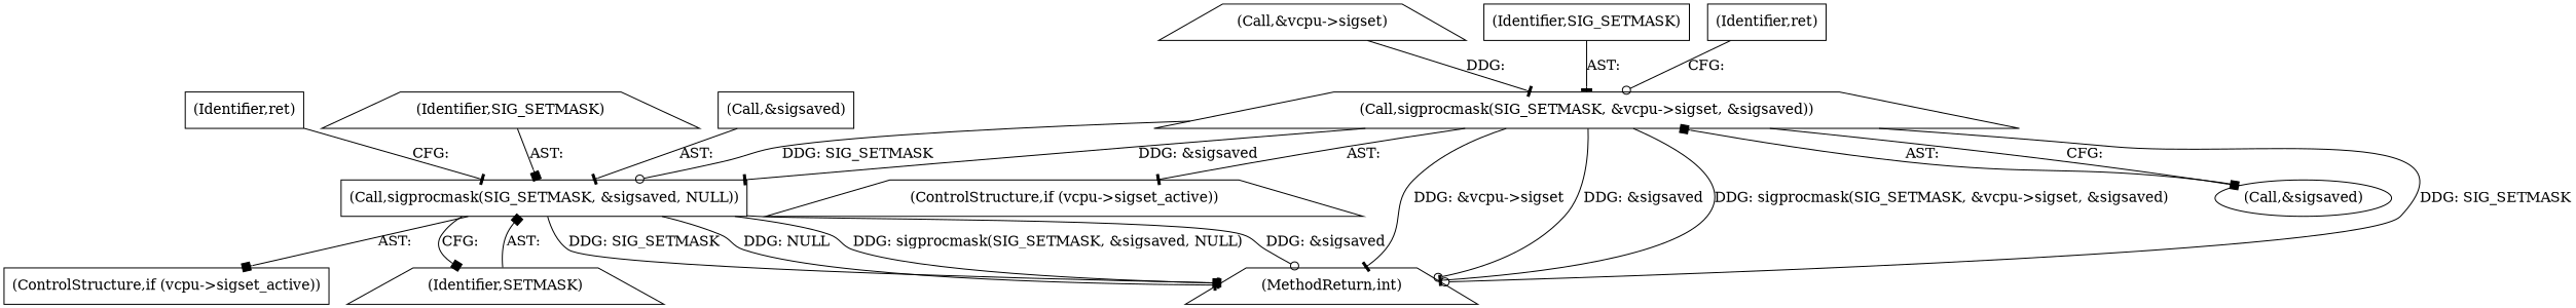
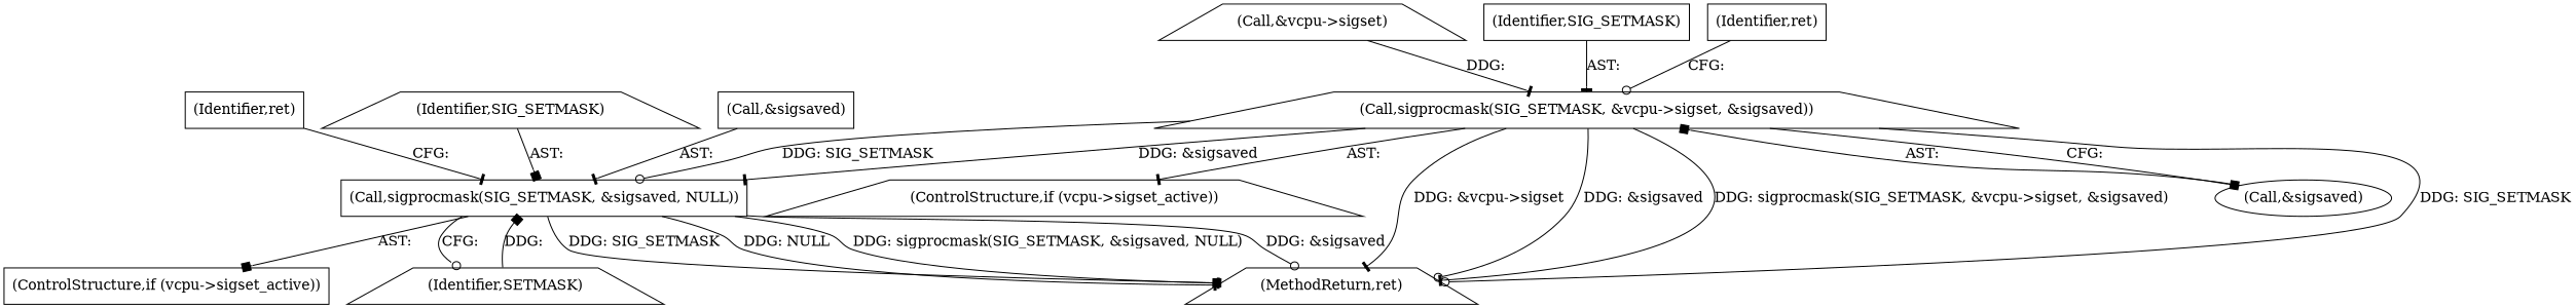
  digraph {
    node [shape=trapezium]
    edge [arrowhead=tee]
    n1 [label="(Call,sigprocmask(SIG_SETMASK, &vcpu->sigset, &sigsaved))"]
    n2 [label="(Call,sigprocmask(SIG_SETMASK, &sigsaved, NULL))" shape=box]
    n3 [label="(Call,&sigsaved)" shape=ellipse]
    n4 [label="(ControlStructure,if (vcpu->sigset_active))"]
-   n5 [label="(MethodReturn,int)"]
+   n5 [label="(MethodReturn,ret)"]
    n6 [label="(ControlStructure,if (vcpu->sigset_active))" shape=box]
    n7 [label="(Identifier,SETMASK)"]
    n8 [label="(Call,&vcpu->sigset)"]
    n9 [label="(Identifier,ret)" shape=box]
    n10 [label="(Identifier,SIG_SETMASK)" shape=box]
    n11 [label="(Identifier,ret)" shape=box]
    n12 [label="(Identifier,SIG_SETMASK)"]
    n13 [label="(Call,&sigsaved)" shape=box]
    n1 -> n2 [arrowhead=odot label="DDG: SIG_SETMASK"]
    n1 -> n2 [label="DDG: &sigsaved"]
    n1 -> n3 [arrowhead=box label="CFG: "]
    n1 -> n4 [label="AST: "]
    n1 -> n5 [label="DDG: &vcpu->sigset"]
    n1 -> n5 [arrowhead=odot label="DDG: &sigsaved"]
    n1 -> n5 [label="DDG: sigprocmask(SIG_SETMASK, &vcpu->sigset, &sigsaved)"]
    n1 -> n5 [arrowhead=odot label="DDG: SIG_SETMASK"]
    n2 -> n5 [arrowhead=box label="DDG: SIG_SETMASK"]
    n2 -> n5 [label="DDG: NULL"]
    n2 -> n5 [label="DDG: sigprocmask(SIG_SETMASK, &sigsaved, NULL)"]
    n2 -> n5 [arrowhead=odot label="DDG: &sigsaved"]
    n2 -> n6 [arrowhead=box label="AST: "]
-   n2 -> n7 [arrowhead=box label="CFG: "]
+   n2 -> n7 [arrowhead=odot label="CFG: "]
    n3 -> n1 [arrowhead=box label="AST: "]
-   n7 -> n2 [arrowhead=box label="AST: "]
+   n7 -> n2 [arrowhead=box label="DDG: "]
    n8 -> n1 [label="DDG: "]
    n9 -> n2 [label="CFG: "]
    n10 -> n1 [label="AST: "]
    n11 -> n1 [arrowhead=odot label="CFG: "]
    n12 -> n2 [arrowhead=box label="AST: "]
    n13 -> n2 [label="AST: "]
  }
